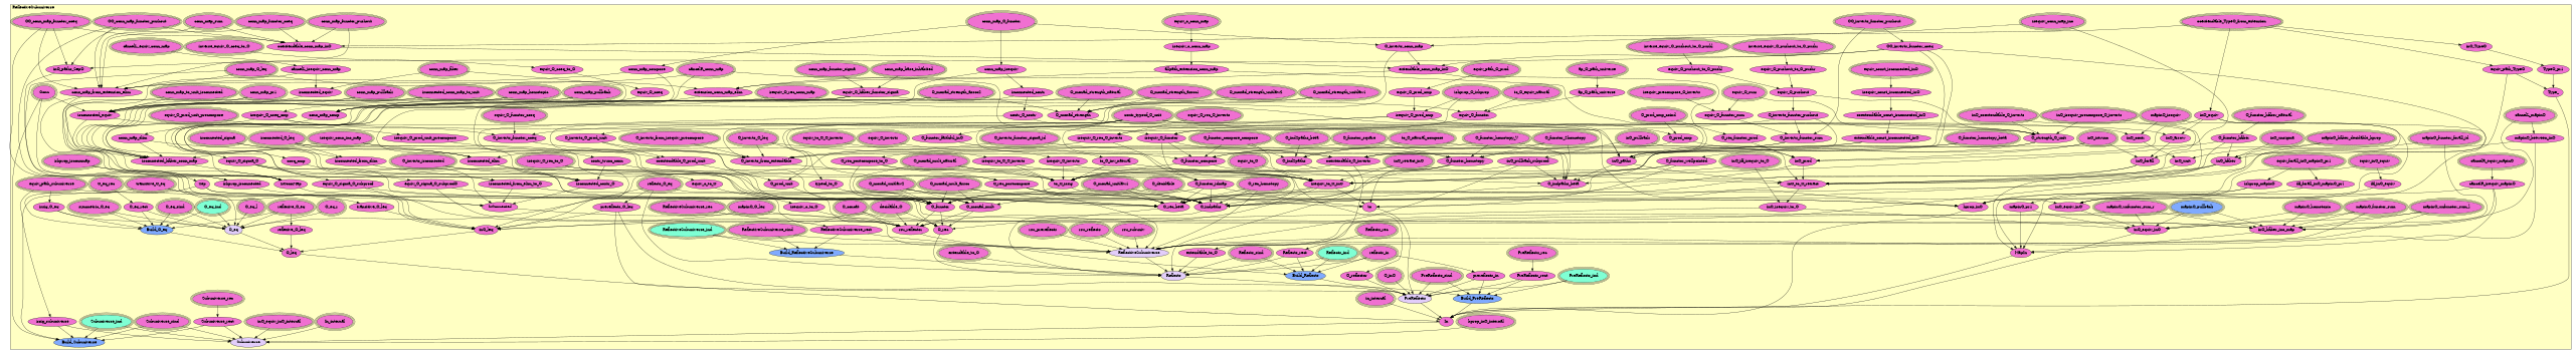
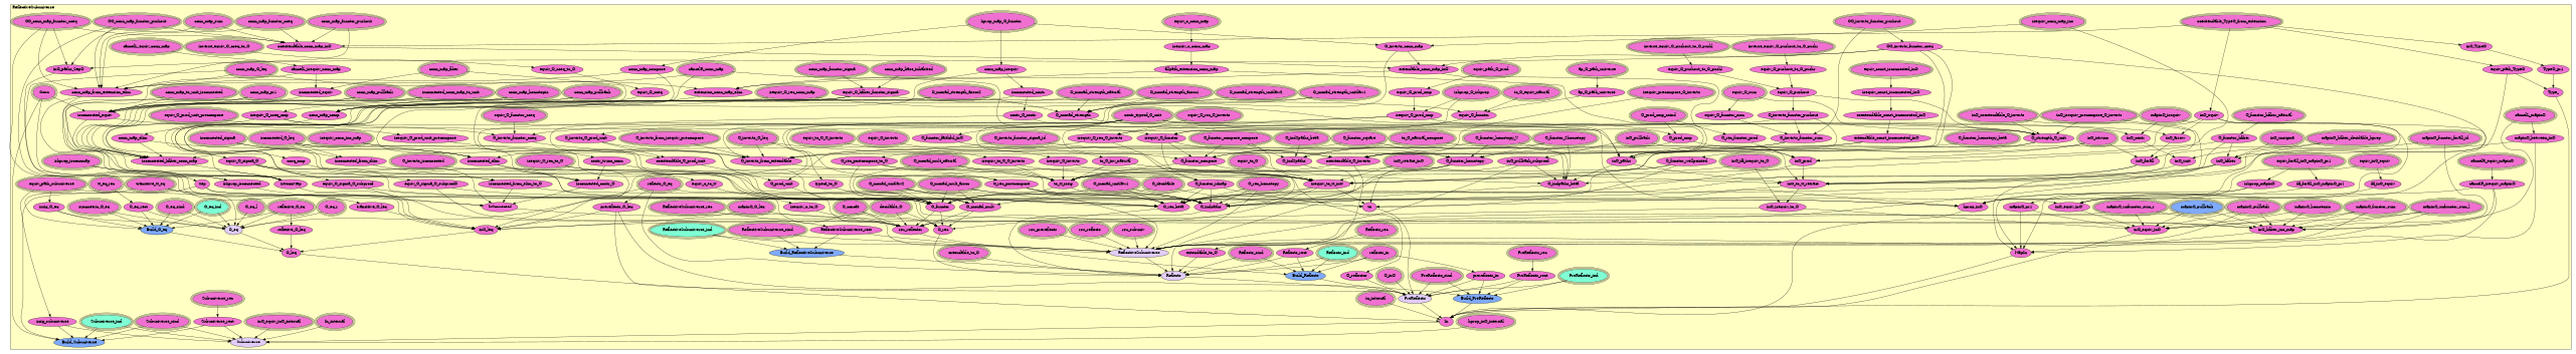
  digraph {
    node [fillcolor="#F070D1" style=filled]
    n1 [label=In]
    n2 [label=inO_equiv_inO_internal peripheries=3]
    n3 [label=OO_conn_map_functor_pushout peripheries=3]
    n4 [label=hprop_inO_internal peripheries=3]
    n5 [label=OO_conn_map_functor_coeq peripheries=3]
    n6 [label=OO_inverts_functor_pushout peripheries=3]
    n7 [label=In_internal peripheries=3]
    n8 [label=Subuniverse_sind peripheries=3]
    n9 [label=OO_inverts_functor_coeq]
    n10 [label=inO_paths_SepO]
    n11 [label=Subuniverse_rec peripheries=3]
    n12 [fillcolor="#7FFFD4" label=Subuniverse_ind peripheries=3]
    n13 [label=Sep]
    n14 [label=reflects_O_eq peripheries=3]
    n15 [label=Subuniverse_rect]
    n16 [fillcolor="#7FAAFF" label=Build_Subuniverse]
    n17 [label=prereflects_O_leq]
    n18 [fillcolor="#E2CDFA" label=Subuniverse]
    n19 [label=equiv_path_subuniverse peripheries=3]
    n20 [label=issig_subuniverse]
    n21 [label=symmetric_O_eq peripheries=3]
    n22 [label=transitive_O_eq peripheries=3]
    n23 [label=reflexive_O_eq peripheries=3]
    n24 [label=issig_O_eq]
    n25 [label=O_eq_r peripheries=3]
    n26 [label=O_eq_l peripheries=3]
    n27 [label=O_eq_sind peripheries=3]
    n28 [label=O_eq_rec peripheries=3]
    n29 [fillcolor="#7FFFD4" label=O_eq_ind peripheries=3]
    n30 [label=O_eq_rect]
    n31 [fillcolor="#7FAAFF" label=Build_O_eq]
    n32 [fillcolor="#E2CDFA" label=O_eq]
    n33 [label=O_inverts_O_leq peripheries=3]
    n34 [label=conn_map_O_leq peripheries=3]
    n35 [label=isconnected_O_leq peripheries=3]
    n36 [label=mapinO_O_leq peripheries=3]
    n37 [label=transitive_O_leq]
    n38 [label=reflexive_O_leq]
    n39 [label=inO_leq]
    n40 [label=O_leq]
    n41 [label=conn_map_functor_pushout peripheries=3]
    n42 [label=conn_map_functor_coeq peripheries=3]
    n43 [label=conn_map_sum peripheries=3]
-   n44 [label=conn_map_O_functor peripheries=3]
+   n44 [label=hprop_map_O_functor peripheries=3]
    n45 [label=isequiv_conn_map_ino peripheries=3]
    n46 [label=O_inverts_conn_map]
    n47 [label=conn_map_fiber peripheries=3]
    n48 [label=conn_map_base_inhabited peripheries=3]
    n49 [label=conn_map_functor_sigma peripheries=3]
    n50 [label=equiv_O_hfiber_functor_sigma]
    n51 [label=isequiv_O_rec_conn_map peripheries=3]
    n52 [label=conn_map_to_unit_isconnected peripheries=3]
    n53 [label=isconnected_conn_map_to_unit peripheries=3]
    n54 [label=cancelL_equiv_conn_map peripheries=3]
    n55 [label=cancelL_isequiv_conn_map]
    n56 [label=cancelR_conn_map peripheries=3]
    n57 [label=conn_map_compose]
    n58 [label=conn_map_from_extension_elim]
    n59 [label=ooextendable_TypeO_from_extension peripheries=3]
    n60 [label=equiv_o_conn_map peripheries=3]
    n61 [label=isequiv_o_conn_map]
    n62 [label=allpath_extension_conn_map]
    n63 [label=ooextendable_conn_map_inO]
    n64 [label=extendable_conn_map_inO]
    n65 [label=extension_conn_map_elim]
    n66 [label=isequiv_conn_ino_map peripheries=3]
    n67 [label=conn_map_comp]
    n68 [label=conn_map_elim]
    n69 [label=ishprop_isconnmap peripheries=3]
    n70 [label=conn_map_pr1 peripheries=3]
    n71 [label="conn_map_pullback'" peripheries=3]
    n72 [label=conn_map_pullback peripheries=3]
    n73 [label=conn_map_homotopic peripheries=3]
    n74 [label=conn_map_isequiv]
    n75 [label=isconnected_hfiber_conn_map]
    n76 [label=IsConnMap]
    n77 [label=mapinO_functor_forall_id peripheries=3]
    n78 [label=mapinO_unfunctor_sum_r peripheries=3]
    n79 [label=mapinO_unfunctor_sum_l peripheries=3]
    n80 [label=mapinO_functor_sum peripheries=3]
+   n81 [label="mapinO_pullback'" peripheries=3]
    n82 [fillcolor="#7FAAFF" label=mapinO_pullback peripheries=3]
    n83 [label=cancelR_equiv_mapinO peripheries=3]
    n84 [label=cancelR_isequiv_mapinO]
    n85 [label=cancelL_mapinO peripheries=3]
    n86 [label=mapinO_between_inO]
    n87 [label=mapinO_hfiber_decidable_hprop peripheries=3]
    n88 [label=mapinO_isequiv peripheries=3]
    n89 [label=equiv_const_isconnected_inO peripheries=3]
    n90 [label=isequiv_const_isconnected_inO]
    n91 [label=ooextendable_const_isconnected_inO]
    n92 [label=extendable_const_isconnected_inO]
    n93 [label=O_inverts_isconnected peripheries=3]
    n94 [label=contr_trunc_conn]
    n95 [label=isconnected_contr]
    n96 [label=isconnected_sigma peripheries=3]
    n97 [label=isconnected_from_elim]
    n98 [label=isconnected_from_elim_to_O]
    n99 [label=isconnected_elim]
    n100 [label=Conn peripheries=3]
    n101 [label="isconnected_equiv'"]
    n102 [label=isconnected_equiv]
    n103 [label=ishprop_isconnected]
    n104 [label=isconnected_contr_O]
    n105 [label=IsConnected]
    n106 [label=O_monad_strength_assoc2 peripheries=3]
    n107 [label=O_monad_strength_assoc1 peripheries=3]
    n108 [label=O_monad_strength_unitlaw2 peripheries=3]
    n109 [label=O_monad_strength_unitlaw1 peripheries=3]
    n110 [label=O_monad_strength_natural peripheries=3]
    n111 [label=O_monad_strength]
    n112 [label=O_monad_mult_assoc peripheries=3]
    n113 [label=O_monad_unitlaw2 peripheries=3]
    n114 [label=O_monad_unitlaw1 peripheries=3]
    n115 [label=O_monad_mult_natural peripheries=3]
    n116 [label=O_monad_mult]
    n117 [label=O_decidable peripheries=3]
    n118 [label=decidable_O peripheries=3]
    n119 [label=inverse_equiv_O_pushout_to_O_pushr peripheries=3]
    n120 [label=inverse_equiv_O_pushout_to_O_pushl peripheries=3]
    n121 [label=equiv_O_pushout_to_O_pushr]
    n122 [label=equiv_O_pushout_to_O_pushl]
    n123 [label=equiv_O_pushout]
    n124 [label=O_inverts_functor_pushout]
    n125 [label=inverse_equiv_O_coeq_to_O peripheries=3]
    n126 [label=equiv_O_coeq_to_O]
    n127 [label=equiv_O_coeq]
    n128 [label=isequiv_O_coeq_cmp]
    n129 [label=coeq_cmp]
    n130 [label=equiv_O_functor_coeq peripheries=3]
    n131 [label=O_inverts_functor_coeq]
    n132 [label=equiv_O_sum peripheries=3]
    n133 [label=equiv_O_functor_sum]
    n134 [label=O_inverts_functor_sum]
    n135 [label=inO_istrunc peripheries=3]
    n136 [label=ishprop_O_ishprop peripheries=3]
    n137 [label=O_concat peripheries=3]
    n138 [label=inO_paths]
    n139 [label=inO_equiv]
    n140 [label=equiv_O_sigma_O]
    n141 [label=equiv_O_sigma_O_subproof0]
    n142 [label=equiv_O_sigma_O_subproof]
    n143 [label=O_inverts_functor_sigma_id peripheries=3]
    n144 [label=O_functor_hfiber_natural peripheries=3]
    n145 [label=O_functor_hfiber]
    n146 [label=inO_unsigma peripheries=3]
    n147 [label=inO_hfiber]
    n148 [label=inO_pullback peripheries=3]
    n149 [label=inO_pullback_subproof]
    n150 [label=O_prod_cmp_coind peripheries=3]
    n151 [label=equiv_path_O_prod peripheries=3]
    n152 [label=equiv_O_prod_cmp]
    n153 [label=isequiv_O_prod_cmp]
    n154 [label=O_prod_cmp]
    n155 [label=O_inverts_O_prod_unit]
    n156 [label=equiv_O_prod_unit_precompose peripheries=3]
    n157 [label=isequiv_O_prod_unit_precompose]
    n158 [label=ooextendable_O_prod_unit]
    n159 [label=O_prod_unit]
    n160 [label=O_rec_functor_prod]
    n161 [label=inO_prod]
    n162 [label=inO_arrow]
    n163 [label=inO_forall]
    n164 [label=contr_O_contr]
    n165 [label=inO_contr]
    n166 [label=inO_unit]
    n167 [label=contr_typeof_O_unit peripheries=3]
    n168 [label=typeof_to_O]
    n169 [label=O_functor_faithful_inO]
    n170 [label=to_O_inv_natural]
    n171 [label=inO_isequiv_precompose_O_inverts peripheries=3]
    n172 [label=inO_ooextendable_O_inverts peripheries=3]
    n173 [label=O_inverts_from_isequiv_precompose peripheries=3]
    n174 [label=O_inverts_from_extendable]
    n175 [label=isequiv_precompose_O_inverts peripheries=3]
    n176 [label=ooextendable_O_inverts]
    n177 [label=equiv_to_O_O_inverts peripheries=3]
    n178 [label=isequiv_to_O_O_inverts]
    n179 [label=equiv_O_rec_O_inverts peripheries=3]
    n180 [label=isequiv_O_rec_O_inverts]
    n181 [label=equiv_O_inverts peripheries=3]
    n182 [label=isequiv_O_inverts]
    n183 [label=O_strength_O_unit]
    n184 [label=inO_retract_inO peripheries=3]
    n185 [label=inO_to_O_retract]
    n186 [label=inO_iff_isequiv_to_O peripheries=3]
    n187 [label=inO_isequiv_to_O]
    n188 [label=O_rec_postcompose_to_O]
    n189 [label=O_rec_postcompose]
    n190 [label=ap_O_path_universe peripheries=3]
    n191 [label="ap_O_path_universe'"]
    n192 [label=to_O_equiv_natural peripheries=3]
    n193 [label=equiv_O_functor]
    n194 [label=isequiv_O_functor]
    n195 [label=O_functor_compose_compose peripheries=3]
    n196 [label=to_O_natural_compose peripheries=3]
    n197 [label=O_functor_wellpointed]
    n198 [label=O_functor_homotopy_beta peripheries=3]
    n199 [label=O_functor_2homotopy peripheries=3]
    n200 [label=O_functor_idmap]
    n201 [label=O_functor_square peripheries=3]
    n202 [label=O_functor_homotopy_V peripheries=3]
    n203 [label=O_functor_homotopy]
    n204 [label=O_functor_compose]
    n205 [label=to_O_issig]
    n206 [label=O_functor]
    n207 [label=equiv_to_O peripheries=3]
    n208 [label=isequiv_to_O_inO]
    n209 [label=O_rec_homotopy peripheries=3]
    n210 [label=isequiv_O_rec_to_O peripheries=3]
    n211 [label=equiv_o_to_O]
    n212 [label=isequiv_o_to_O]
    n213 [label=O_ind2paths_beta peripheries=3]
    n214 [label=O_ind2paths]
    n215 [label=O_indpaths_beta]
    n216 [label=O_indpaths]
    n217 [label=O_rec_beta]
    n218 [label=O_rec]
    n219 [label=rsu_reflector]
    n220 [label=rsu_reflects peripheries=3]
    n221 [label=rsu_prereflects peripheries=3]
    n222 [label=rsu_subuniv peripheries=3]
    n223 [label=ReflectiveSubuniverse_sind peripheries=3]
    n224 [label=ReflectiveSubuniverse_rec peripheries=3]
    n225 [fillcolor="#7FFFD4" label=ReflectiveSubuniverse_ind peripheries=3]
    n226 [label=ReflectiveSubuniverse_rect]
    n227 [fillcolor="#7FAAFF" label=Build_ReflectiveSubuniverse]
    n228 [fillcolor="#E2CDFA" label=ReflectiveSubuniverse]
    n229 [label=reflects_in peripheries=3]
    n230 [label=prereflects_in]
    n231 [label="extendable_to_O'"]
    n232 [label=extendable_to_O peripheries=3]
    n233 [label=Reflects_sind peripheries=3]
    n234 [label=Reflects_rec peripheries=3]
    n235 [fillcolor="#7FFFD4" label=Reflects_ind peripheries=3]
    n236 [label=Reflects_rect]
    n237 [fillcolor="#7FAAFF" label=Build_Reflects]
    n238 [fillcolor="#E2CDFA" label=Reflects]
    n239 [label=to]
    n240 [label=O_inO peripheries=3]
    n241 [label=O_reflector]
    n242 [label=PreReflects_sind peripheries=3]
    n243 [label=PreReflects_rec peripheries=3]
    n244 [fillcolor="#7FFFD4" label=PreReflects_ind peripheries=3]
    n245 [label=PreReflects_rect]
    n246 [fillcolor="#7FAAFF" label=Build_PreReflects]
    n247 [fillcolor="#E2CDFA" label=PreReflects]
    n248 [label=equiv_forall_inO_mapinO_pr1 peripheries=3]
    n249 [label=iff_forall_inO_mapinO_pr1]
    n250 [label=mapinO_pr1]
    n251 [label=mapinO_homotopic peripheries=3]
    n252 [label=ishprop_mapinO]
    n253 [label=inO_hfiber_ino_map]
    n254 [label=MapIn]
    n255 [label=inO_TypeO]
    n256 [label=equiv_path_TypeO]
    n257 [label=TypeO_pr1]
    n258 [label=Type_]
    n259 [label=equiv_inO_equiv peripheries=3]
    n260 [label=iff_inO_equiv]
    n261 [label="inO_equiv_inO'"]
    n262 [label=inO_equiv_inO]
    n263 [label=hprop_inO]
    n264 [label=in_internal peripheries=3]
    subgraph cluster_1 {
      fillcolor="#FFFFC3"
      label=ReflectiveSubuniverse
      labeljust=l
      style=filled
      n1
      n2
      n3
      n4
      n5
      n6
      n7
      n8
      n9
      n10
      n11
      n12
      n13
      n14
      n15
      n16
      n17
      n18
      n19
      n20
      n21
      n22
      n23
      n24
      n25
      n26
      n27
      n28
      n29
      n30
      n31
      n32
      n33
      n34
      n35
      n36
      n37
      n38
      n39
      n40
      n41
      n42
      n43
      n44
      n45
      n46
      n47
      n48
      n49
      n50
      n51
      n52
      n53
      n54
      n55
      n56
      n57
      n58
      n59
      n60
      n61
      n62
      n63
      n64
      n65
      n66
      n67
      n68
      n69
      n70
      n71
      n72
      n73
      n74
      n75
      n76
      n77
      n78
      n79
      n80
+     n81
      n82
      n83
      n84
      n85
      n86
      n87
      n88
      n89
      n90
      n91
      n92
      n93
      n94
      n95
      n96
      n97
      n98
      n99
      n100
      n101
      n102
      n103
      n104
      n105
      n106
      n107
      n108
      n109
      n110
      n111
      n112
      n113
      n114
      n115
      n116
      n117
      n118
      n119
      n120
      n121
      n122
      n123
      n124
      n125
      n126
      n127
      n128
      n129
      n130
      n131
      n132
      n133
      n134
      n135
      n136
      n137
      n138
      n139
      n140
      n141
      n142
      n143
      n144
      n145
      n146
      n147
      n148
      n149
      n150
      n151
      n152
      n153
      n154
      n155
      n156
      n157
      n158
      n159
      n160
      n161
      n162
      n163
      n164
      n165
      n166
      n167
      n168
      n169
      n170
      n171
      n172
      n173
      n174
      n175
      n176
      n177
      n178
      n179
      n180
      n181
      n182
      n183
      n184
      n185
      n186
      n187
      n188
      n189
      n190
      n191
      n192
      n193
      n194
      n195
      n196
      n197
      n198
      n199
      n200
      n201
      n202
      n203
      n204
      n205
      n206
      n207
      n208
      n209
      n210
      n211
      n212
      n213
      n214
      n215
      n216
      n217
      n218
      n219
      n220
      n221
      n222
      n223
      n224
      n225
      n226
      n227
      n228
      n229
      n230
      n231
      n232
      n233
      n234
      n235
      n236
      n237
      n238
      n239
      n240
      n241
      n242
      n243
      n244
      n245
      n246
      n247
      n248
      n249
      n250
      n251
      n252
      n253
      n254
      n255
      n256
      n257
      n258
      n259
      n260
      n261
      n262
      n263
      n264
    }
    n1 -> n18
    n2 -> n18
    n3 -> n10
    n3 -> n39
    n3 -> n58
    n3 -> n63
    n4 -> n18
    n5 -> n10
    n5 -> n39
    n5 -> n58
    n5 -> n63
    n6 -> n9
    n6 -> n134
    n7 -> n18
    n8 -> n16
    n8 -> n18
    n9 -> n10
    n9 -> n39
    n9 -> n64
    n9 -> n174
    n9 -> n176
    n10 -> n13
    n11 -> n15
    n12 -> n16
    n12 -> n18
    n13 -> n16
    n13 -> n261
    n13 -> n263
    n14 -> n17
    n14 -> n32
    n14 -> n237
    n14 -> n238
    n15 -> n16
    n15 -> n18
    n17 -> n39
    n17 -> n246
    n17 -> n247
    n19 -> n20
    n19 -> n24
    n19 -> n263
    n20 -> n16
    n20 -> n18
    n21 -> n31
    n21 -> n32
    n22 -> n31
    n22 -> n32
    n22 -> n37
    n23 -> n31
    n23 -> n32
    n23 -> n38
    n24 -> n31
    n24 -> n32
    n25 -> n32
    n26 -> n32
    n27 -> n31
    n27 -> n32
    n28 -> n30
    n29 -> n31
    n29 -> n32
    n30 -> n31
    n30 -> n32
    n31 -> n40
    n32 -> n40
    n33 -> n39
    n33 -> n174
    n33 -> n176
    n34 -> n39
    n34 -> n58
    n34 -> n65
    n35 -> n39
    n35 -> n97
    n35 -> n99
    n36 -> n39
    n36 -> n253
    n37 -> n39
    n38 -> n40
    n39 -> n40
    n40 -> n1
    n41 -> n58
    n41 -> n63
    n42 -> n58
    n42 -> n63
    n43 -> n58
    n43 -> n63
    n44 -> n46
    n44 -> n57
    n44 -> n74
    n45 -> n46
    n45 -> n208
    n46 -> n64
    n46 -> n174
    n47 -> n75
    n47 -> n101
    n48 -> n50
    n49 -> n50
    n50 -> n75
    n50 -> n104
    n50 -> n140
    n50 -> n193
    n51 -> n67
    n51 -> n138
    n52 -> n76
    n52 -> n102
    n53 -> n75
    n53 -> n102
    n54 -> n55
    n55 -> n75
    n55 -> n101
    n56 -> n58
    n56 -> n67
    n56 -> n138
    n57 -> n58
    n57 -> n67
    n58 -> n76
    n58 -> n98
    n59 -> n63
    n59 -> n139
    n59 -> n255
    n59 -> n256
    n60 -> n61
    n61 -> n62
    n62 -> n65
    n62 -> n138
    n63 -> n64
    n64 -> n65
    n64 -> n138
    n65 -> n67
    n66 -> n75
    n66 -> n94
    n66 -> n253
    n67 -> n68
    n68 -> n75
    n68 -> n99
    n69 -> n76
    n69 -> n103
    n70 -> n76
    n70 -> n102
    n71 -> n75
    n71 -> n102
    n72 -> n75
    n72 -> n102
    n73 -> n75
    n73 -> n102
    n74 -> n76
    n74 -> n95
    n75 -> n76
    n76 -> n105
    n77 -> n163
    n77 -> n253
    n78 -> n228
    n78 -> n253
    n78 -> n262
    n79 -> n228
    n79 -> n253
    n79 -> n262
    n80 -> n228
    n80 -> n253
    n80 -> n262
+   n81 -> n228
+   n81 -> n253
+   n81 -> n262
    n82 -> n228
    n82 -> n253
    n82 -> n262
    n83 -> n84
    n84 -> n228
    n84 -> n253
    n84 -> n261
    n85 -> n86
    n85 -> n253
    n86 -> n147
    n86 -> n254
    n87 -> n166
    n87 -> n254
    n88 -> n165
    n88 -> n254
    n89 -> n90
    n90 -> n91
    n91 -> n92
    n92 -> n99
    n92 -> n138
-   n93 -> n104
    n93 -> n206
    n94 -> n104
    n94 -> n208
    n95 -> n105
    n95 -> n164
    n96 -> n97
    n96 -> n99
    n97 -> n98
    n98 -> n105
    n98 -> n216
    n99 -> n104
    n99 -> n217
    n100 -> n16
    n100 -> n102
    n100 -> n103
    n101 -> n102
    n102 -> n104
    n102 -> n194
    n103 -> n105
    n104 -> n105
    n105 -> n219
    n106 -> n111
    n106 -> n116
    n106 -> n206
    n107 -> n111
    n107 -> n206
    n108 -> n111
    n109 -> n111
    n109 -> n206
    n110 -> n111
    n110 -> n206
    n111 -> n162
    n112 -> n116
    n112 -> n206
    n112 -> n216
    n112 -> n217
    n113 -> n116
    n113 -> n206
    n113 -> n216
    n113 -> n217
    n114 -> n116
    n114 -> n216
    n114 -> n217
    n115 -> n116
    n115 -> n205
    n115 -> n216
    n116 -> n218
    n116 -> n219
    n117 -> n206
    n117 -> n239
    n118 -> n218
    n118 -> n219
    n119 -> n121
    n120 -> n122
    n121 -> n123
    n122 -> n123
    n123 -> n124
    n123 -> n183
    n124 -> n131
    n124 -> n134
    n124 -> n176
    n125 -> n126
    n126 -> n127
    n127 -> n128
    n128 -> n129
    n128 -> n131
    n128 -> n183
    n129 -> n205
    n130 -> n131
    n131 -> n174
    n132 -> n133
    n132 -> n183
    n133 -> n134
    n134 -> n174
    n134 -> n176
    n135 -> n138
    n135 -> n161
    n135 -> n163
    n136 -> n153
    n136 -> n194
    n137 -> n218
    n137 -> n219
    n138 -> n185
    n138 -> n215
    n139 -> n147
    n139 -> n161
    n139 -> n162
    n139 -> n261
    n140 -> n141
    n140 -> n142
    n140 -> n206
    n140 -> n216
    n141 -> n217
    n141 -> n219
    n142 -> n217
    n142 -> n219
    n143 -> n174
    n143 -> n176
    n144 -> n145
    n145 -> n147
    n145 -> n205
    n145 -> n239
    n146 -> n147
    n147 -> n185
    n147 -> n215
    n147 -> n217
    n148 -> n149
    n148 -> n185
    n149 -> n215
    n149 -> n217
    n149 -> n228
    n150 -> n154
    n150 -> n160
    n151 -> n152
    n152 -> n153
    n153 -> n154
    n153 -> n155
    n153 -> n180
    n154 -> n159
    n154 -> n161
    n155 -> n158
    n155 -> n174
    n156 -> n157
    n157 -> n158
    n158 -> n159
    n159 -> n219
    n160 -> n161
    n161 -> n185
    n161 -> n217
    n162 -> n163
    n163 -> n185
    n163 -> n217
    n164 -> n165
    n164 -> n208
    n165 -> n166
    n166 -> n185
    n167 -> n168
    n167 -> n169
    n167 -> n183
    n167 -> n189
    n167 -> n200
    n167 -> n204
    n167 -> n263
    n168 -> n206
    n169 -> n170
    n170 -> n205
    n170 -> n208
    n171 -> n183
    n171 -> n185
    n172 -> n183
    n172 -> n185
    n173 -> n174
    n174 -> n205
-   n175 -> n133
+   n175 -> n176
    n176 -> n205
    n176 -> n231
    n177 -> n178
    n178 -> n205
    n178 -> n208
    n179 -> n180
    n180 -> n188
    n180 -> n208
    n181 -> n182
    n182 -> n205
    n182 -> n208
    n183 -> n197
    n183 -> n208
    n184 -> n185
    n184 -> n205
    n184 -> n208
    n185 -> n187
    n185 -> n216
    n186 -> n187
    n186 -> n208
    n187 -> n219
    n187 -> n262
    n188 -> n189
    n188 -> n206
    n188 -> n241
    n189 -> n216
    n189 -> n217
    n189 -> n228
    n190 -> n191
    n191 -> n193
    n192 -> n193
    n193 -> n194
    n194 -> n200
    n194 -> n203
    n194 -> n204
    n195 -> n204
    n195 -> n214
    n195 -> n215
    n196 -> n204
    n196 -> n215
    n197 -> n205
    n197 -> n216
    n197 -> n239
    n198 -> n203
-   n198 -> n215
    n199 -> n203
    n199 -> n214
    n199 -> n215
    n200 -> n206
    n200 -> n216
    n200 -> n217
    n200 -> n239
    n201 -> n203
    n201 -> n204
    n202 -> n203
    n202 -> n214
    n202 -> n215
    n203 -> n205
    n203 -> n216
    n203 -> n239
    n204 -> n205
    n204 -> n216
    n205 -> n206
    n205 -> n217
    n206 -> n218
    n206 -> n219
    n207 -> n208
    n208 -> n216
    n208 -> n217
    n208 -> n219
    n208 -> n239
    n209 -> n216
    n209 -> n217
    n209 -> n228
    n210 -> n211
    n210 -> n218
    n211 -> n212
    n212 -> n219
    n213 -> n214
    n214 -> n238
    n215 -> n216
    n216 -> n238
    n217 -> n218
    n218 -> n238
    n219 -> n228
    n220 -> n228
    n221 -> n228
    n222 -> n228
    n223 -> n227
    n223 -> n228
    n224 -> n226
    n225 -> n227
    n225 -> n228
    n226 -> n227
    n226 -> n228
    n227 -> n238
    n228 -> n238
    n229 -> n230
    n229 -> n237
    n229 -> n238
    n230 -> n246
    n230 -> n247
    n231 -> n238
    n232 -> n238
    n233 -> n237
    n233 -> n238
    n234 -> n236
    n235 -> n237
    n235 -> n238
    n236 -> n237
    n236 -> n238
    n237 -> n247
    n238 -> n247
    n239 -> n247
    n240 -> n247
    n241 -> n247
    n242 -> n246
    n242 -> n247
    n243 -> n245
    n244 -> n246
    n244 -> n247
    n245 -> n246
    n245 -> n247
    n246 -> n1
    n247 -> n1
    n248 -> n249
    n248 -> n252
    n249 -> n250
    n250 -> n254
    n250 -> n262
    n251 -> n253
    n251 -> n262
    n252 -> n254
    n252 -> n263
    n253 -> n254
    n254 -> n1
    n255 -> n257
    n256 -> n258
    n256 -> n263
    n257 -> n258
    n258 -> n1
    n259 -> n260
    n259 -> n263
    n260 -> n261
    n261 -> n262
    n262 -> n1
    n263 -> n1
    n264 -> n1
  }
